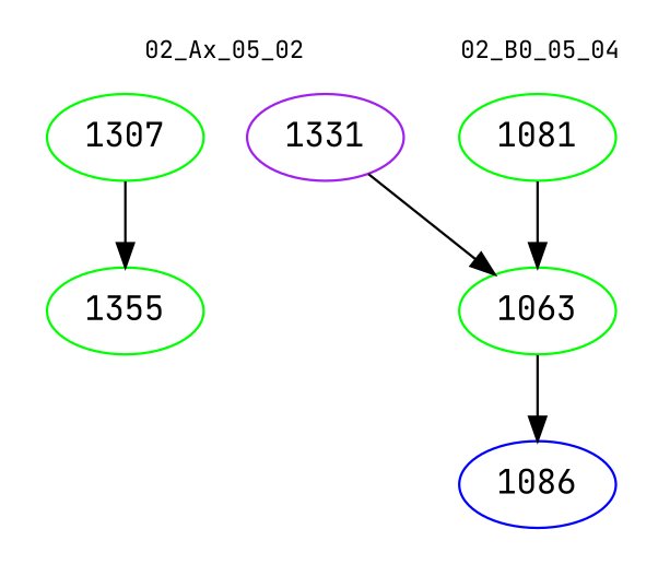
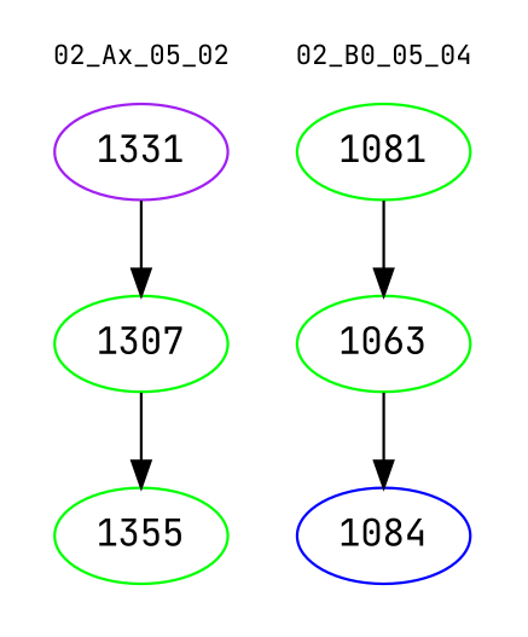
  digraph {
    fontname="JetBrains Mono"
    node [color=green fontname="JetBrains Mono"]
    edge [color=black fontname="JetBrains Mono"]
    n1 [color=purple label=1331]
    n2 [label=1307]
    n3 [label=1355]
    n4 [label=1081]
    n5 [label=1063]
-   n6 [color=blue label=1086]
+   n6 [color=blue label=1084]
    subgraph cluster_1 {
      color=white
      fontsize=10
      label="02_Ax_05_02"
      n1
      n2
      n3
    }
    subgraph cluster_2 {
      color=white
      fontsize=10
      label="02_B0_05_04"
      n4
      n5
      n6
    }
-   n1 -> n5
+   n1 -> n2
    n2 -> n3
    n4 -> n5
    n5 -> n6
  }
